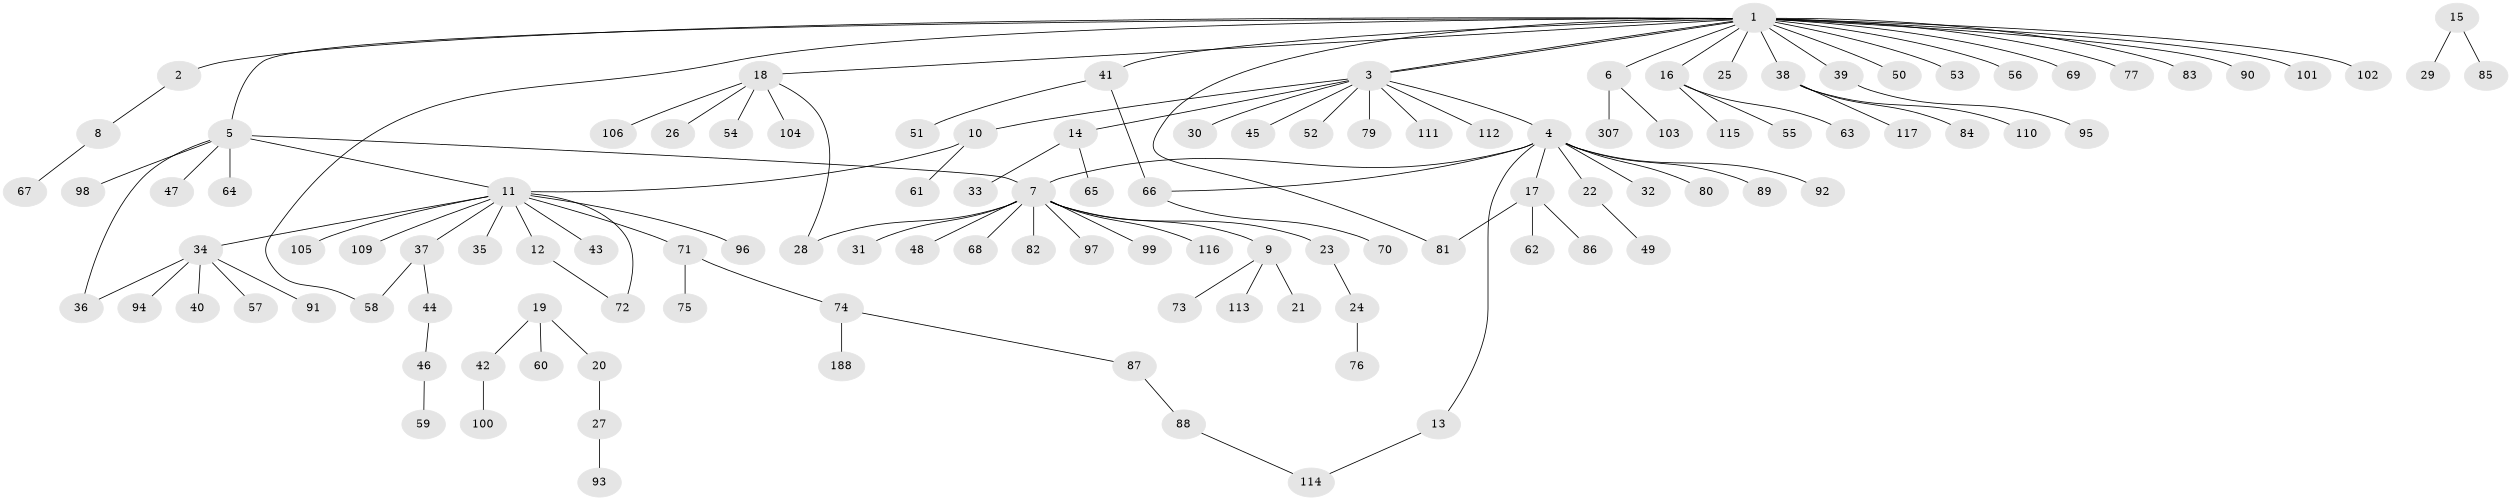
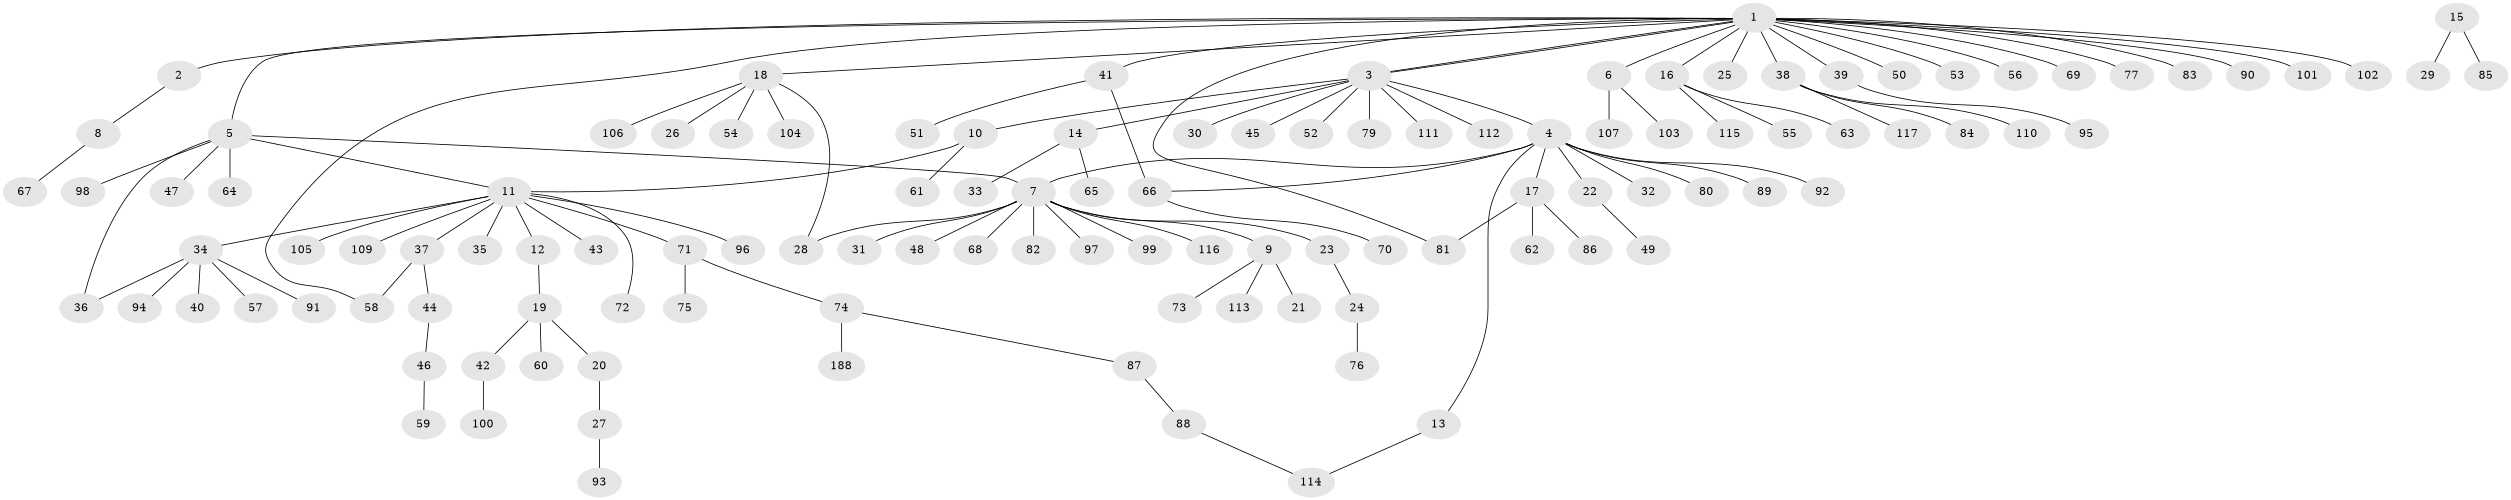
  graph {
    node [color=gray90 style=filled]
    1
    2
    3
    5
    6
    16
    18
    25
    38
    39
    41
    50
    53
    56
    58
    69
    77
    81
    83
    90
    101
    102
    8
    4
    10
    14
    30
    45
    52
    79
    111
    112
    7
    11
    36
    47
    64
    98
    103
-   107 [label=307]
+   107
    15
    29
    85
    55
    63
    115
    28
    26
    54
    104
    106
    84
    110
    117
    95
    66
    51
    67
    13
    17
    22
    32
    80
    89
    92
    61
    33
    65
    9
    23
    31
    48
    68
    82
    97
    99
    116
    114
    62
    86
    49
    70
    12
    34
    35
    37
    43
    71
    72
    96
    105
    109
    21
    73
    113
    24
    19
    40
    57
    91
    94
    44
    74
    75
    20
    42
    60
    88
    27
    100
    93
    76
    46
    59
    87
    n116 [label=188]
    1 -- 2
    1 -- 3
    1 -- 3
    1 -- 5
    1 -- 6
    1 -- 16
    1 -- 18
    1 -- 25
    1 -- 38
    1 -- 39
    1 -- 41
    1 -- 50
    1 -- 53
    1 -- 56
    1 -- 58
    1 -- 69
    1 -- 77
    1 -- 81
    1 -- 83
    1 -- 90
    1 -- 101
    1 -- 102
    2 -- 8
    3 -- 4
    3 -- 10
    3 -- 14
    3 -- 30
    3 -- 45
    3 -- 52
    3 -- 79
    3 -- 111
    3 -- 112
    5 -- 7
    5 -- 11
    5 -- 36
    5 -- 47
    5 -- 64
    5 -- 98
    6 -- 103
    6 -- 107
    16 -- 55
    16 -- 63
    16 -- 115
    18 -- 28
    18 -- 26
    18 -- 54
    18 -- 104
    18 -- 106
    38 -- 84
    38 -- 110
    38 -- 117
    39 -- 95
    41 -- 66
    41 -- 51
    8 -- 67
    4 -- 7
    4 -- 66
    4 -- 13
    4 -- 17
    4 -- 22
    4 -- 32
    4 -- 80
    4 -- 89
    4 -- 92
    10 -- 11
    10 -- 61
    14 -- 33
    14 -- 65
    7 -- 28
    7 -- 9
    7 -- 23
    7 -- 31
    7 -- 48
    7 -- 68
    7 -- 82
    7 -- 97
    7 -- 99
    7 -- 116
    11 -- 12
    11 -- 34
    11 -- 35
    11 -- 37
    11 -- 43
    11 -- 71
    11 -- 72
    11 -- 96
    11 -- 105
    11 -- 109
    15 -- 29
    15 -- 85
    66 -- 70
    13 -- 114
    17 -- 81
    17 -- 62
    17 -- 86
    22 -- 49
    9 -- 21
    9 -- 73
    9 -- 113
    23 -- 24
-   12 -- 72
+   12 -- 19
    34 -- 36
    34 -- 40
    34 -- 57
    34 -- 91
    34 -- 94
    37 -- 58
    37 -- 44
    71 -- 74
    71 -- 75
    24 -- 76
    19 -- 20
    19 -- 42
    19 -- 60
    44 -- 46
    74 -- 87
    74 -- n116
    20 -- 27
    42 -- 100
    88 -- 114
    27 -- 93
    46 -- 59
    87 -- 88
  }
